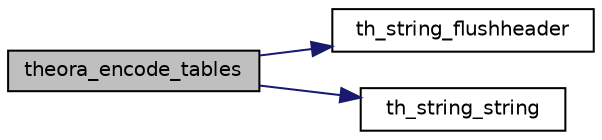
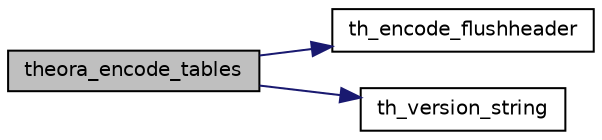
  digraph {
    rankdir=LR
    node [color=black fillcolor=white fontname=Helvetica fontsize=10 shape=record style=filled]
    edge [color=midnightblue fontname=Helvetica fontsize=10 labelfontname=Helvetica labelfontsize=10 style=solid]
    n1 [fillcolor=grey75 fontcolor=black height=0.2 label=theora_encode_tables width=0.4]
-   n2 [height=0.2 label=th_string_flushheader width=0.4]
-   n3 [height=0.2 label=th_string_string width=0.4]
+   n2 [height=0.2 label=th_encode_flushheader width=0.4]
+   n3 [height=0.2 label=th_version_string width=0.4]
    n1 -> n2
    n1 -> n3
  }
